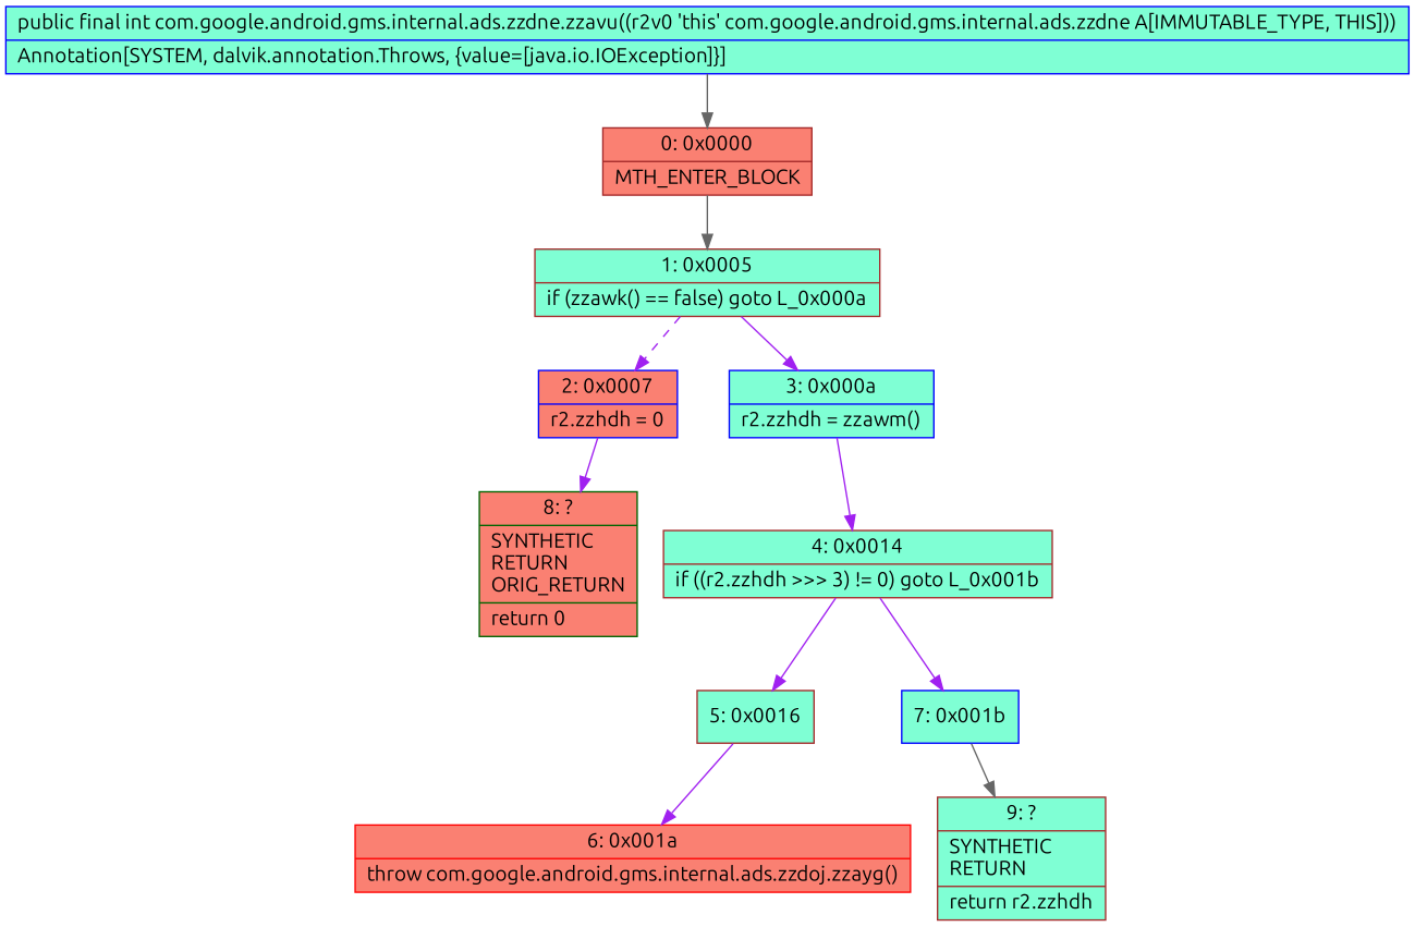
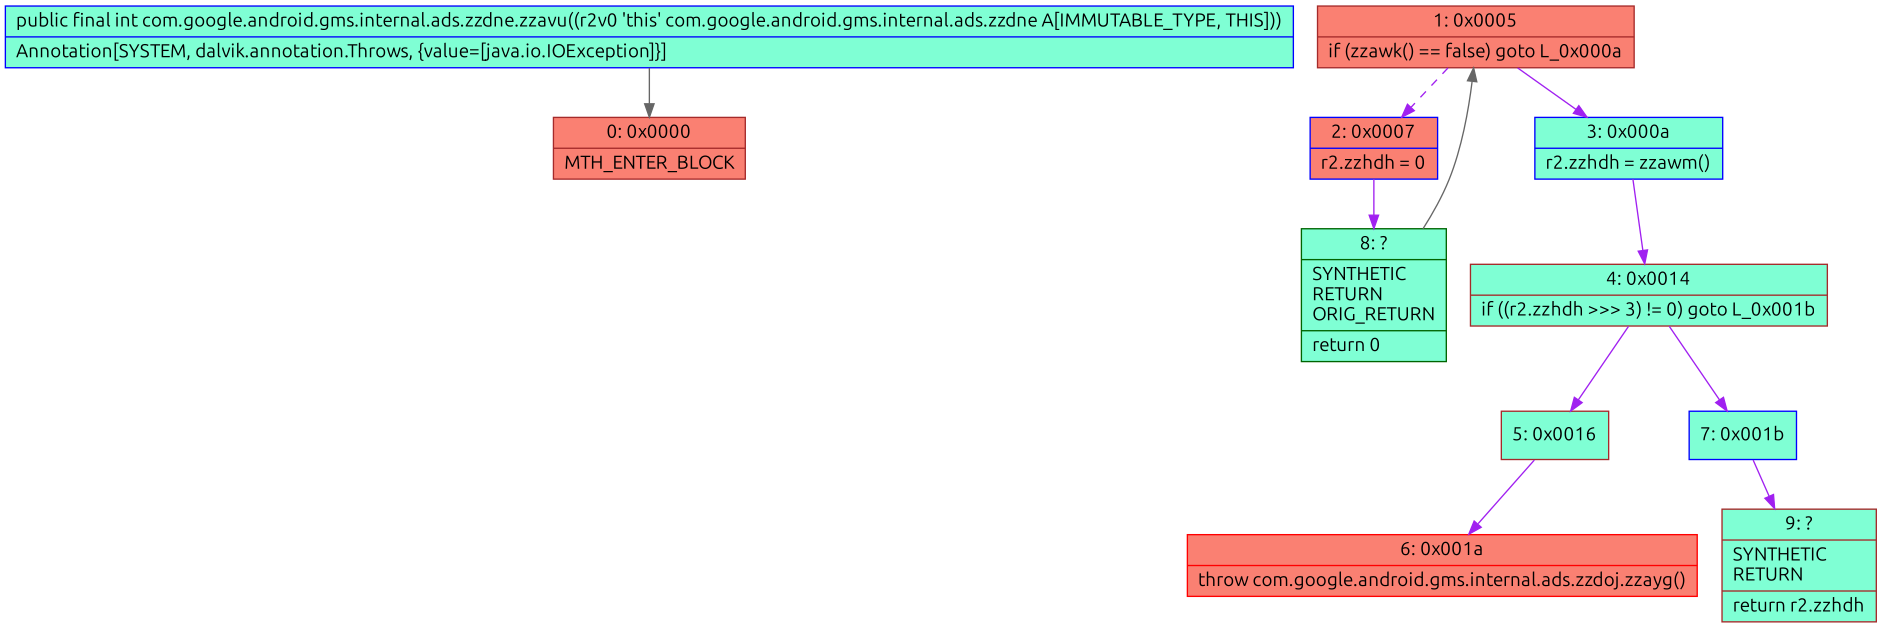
  digraph {
    fontname=Ubuntu
    node [color=brown fillcolor=aquamarine fontname=Ubuntu shape=record style=filled]
    edge [color=purple fontname=Ubuntu]
    n1 [fillcolor=salmon label="{0\:\ 0x0000|MTH_ENTER_BLOCK\l}"]
-   n2 [label="{1\:\ 0x0005|if (zzawk() == false) goto L_0x000a\l}"]
+   n2 [fillcolor=salmon label="{1\:\ 0x0005|if (zzawk() == false) goto L_0x000a\l}"]
    n3 [color=blue fillcolor=salmon label="{2\:\ 0x0007|r2.zzhdh = 0\l}"]
    n4 [color=blue label="{3\:\ 0x000a|r2.zzhdh = zzawm()\l}"]
-   n5 [color=darkgreen fillcolor=salmon label="{8\:\ ?|SYNTHETIC\lRETURN\lORIG_RETURN\l|return 0\l}"]
+   n5 [color=darkgreen label="{8\:\ ?|SYNTHETIC\lRETURN\lORIG_RETURN\l|return 0\l}"]
    n6 [label="{4\:\ 0x0014|if ((r2.zzhdh \>\>\> 3) != 0) goto L_0x001b\l}"]
    n7 [label="{5\:\ 0x0016}"]
    n8 [color=blue label="{7\:\ 0x001b}"]
    n9 [color=red fillcolor=salmon label="{6\:\ 0x001a|throw com.google.android.gms.internal.ads.zzdoj.zzayg()\l}"]
    n10 [label="{9\:\ ?|SYNTHETIC\lRETURN\l|return r2.zzhdh\l}"]
    n11 [color=blue label="{public final int com.google.android.gms.internal.ads.zzdne.zzavu((r2v0 'this' com.google.android.gms.internal.ads.zzdne A[IMMUTABLE_TYPE, THIS]))  | Annotation[SYSTEM, dalvik.annotation.Throws, \{value=[java.io.IOException]\}]\l}"]
-   n1 -> n2 [color=gray40]
+   n5 -> n2 [color=gray40]
    n2 -> n3 [style=dashed]
    n2 -> n4
    n3 -> n5
    n4 -> n6
    n6 -> n7 [style=solid]
    n6 -> n8
    n7 -> n9
-   n8 -> n10 [color=gray40]
+   n8 -> n10
    n11 -> n1 [color=gray40]
  }
